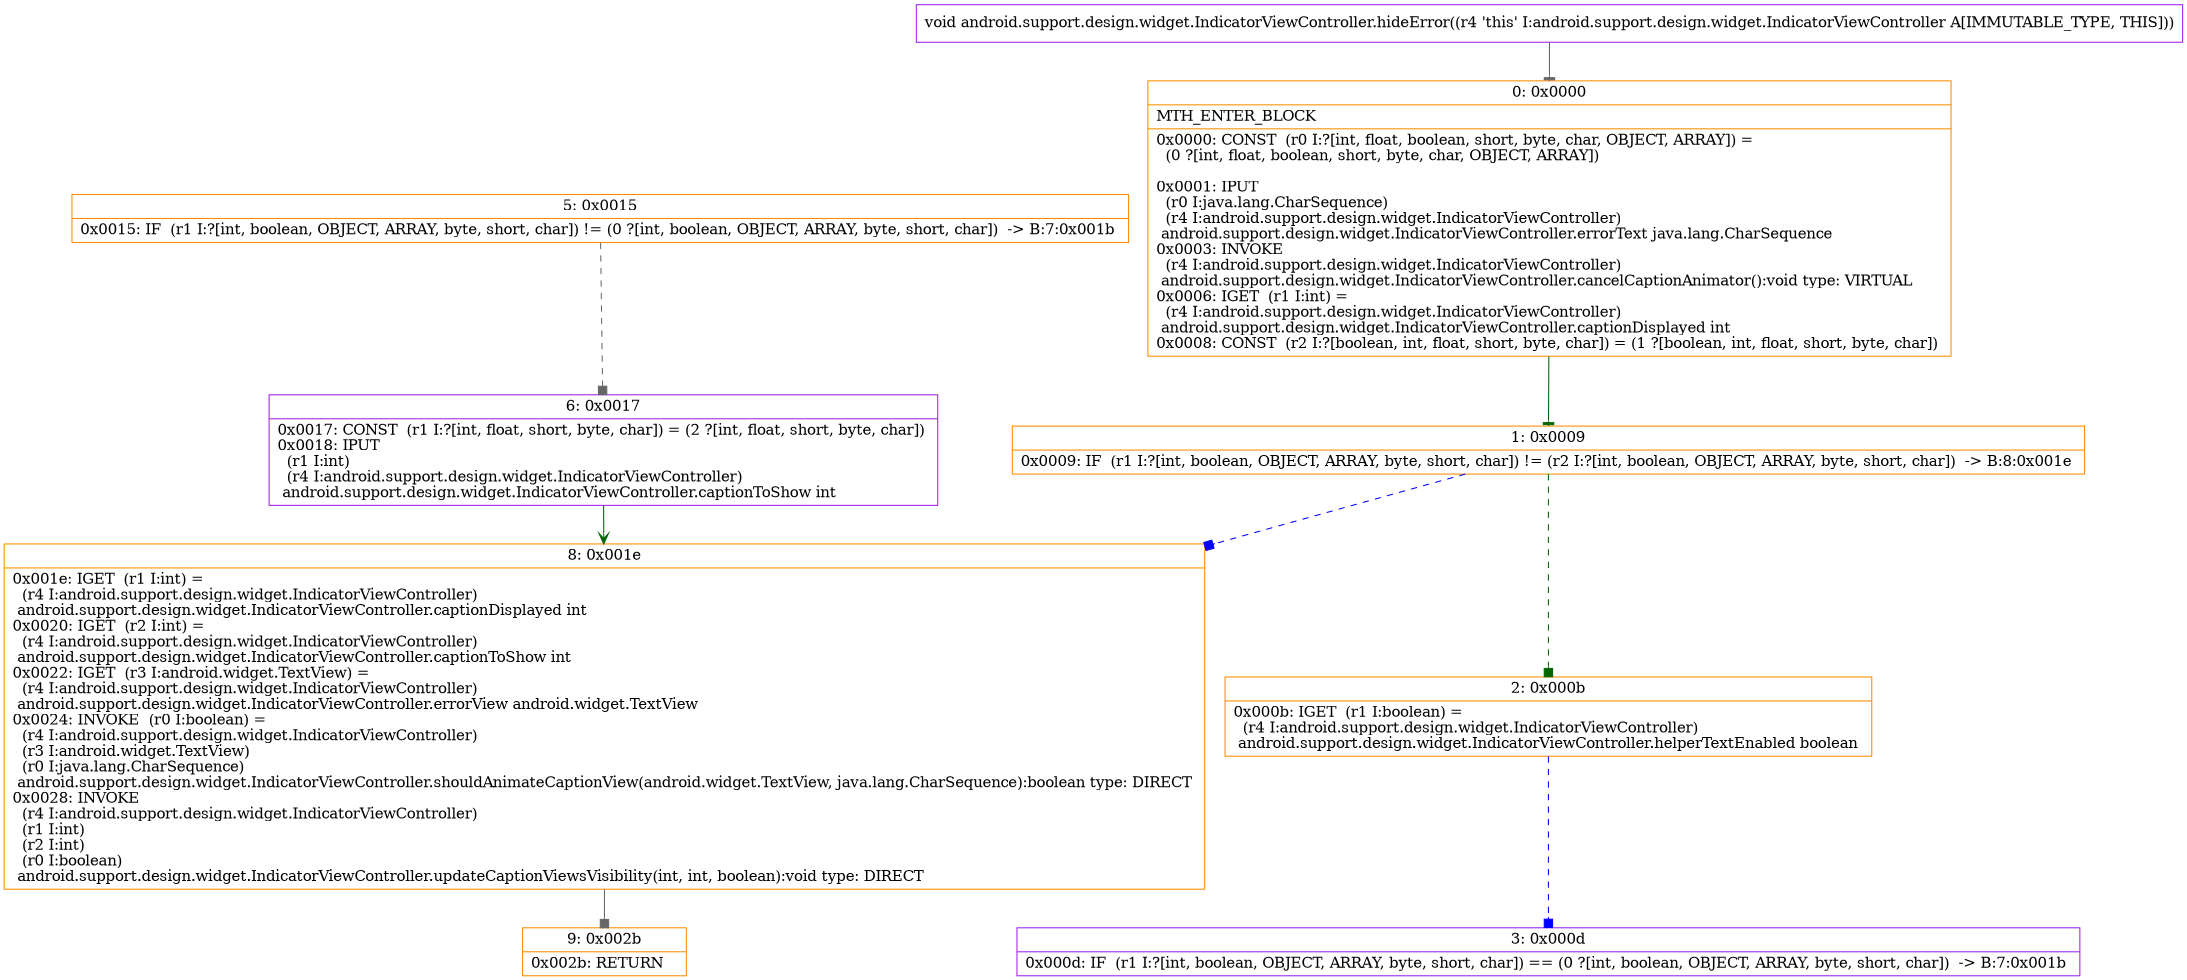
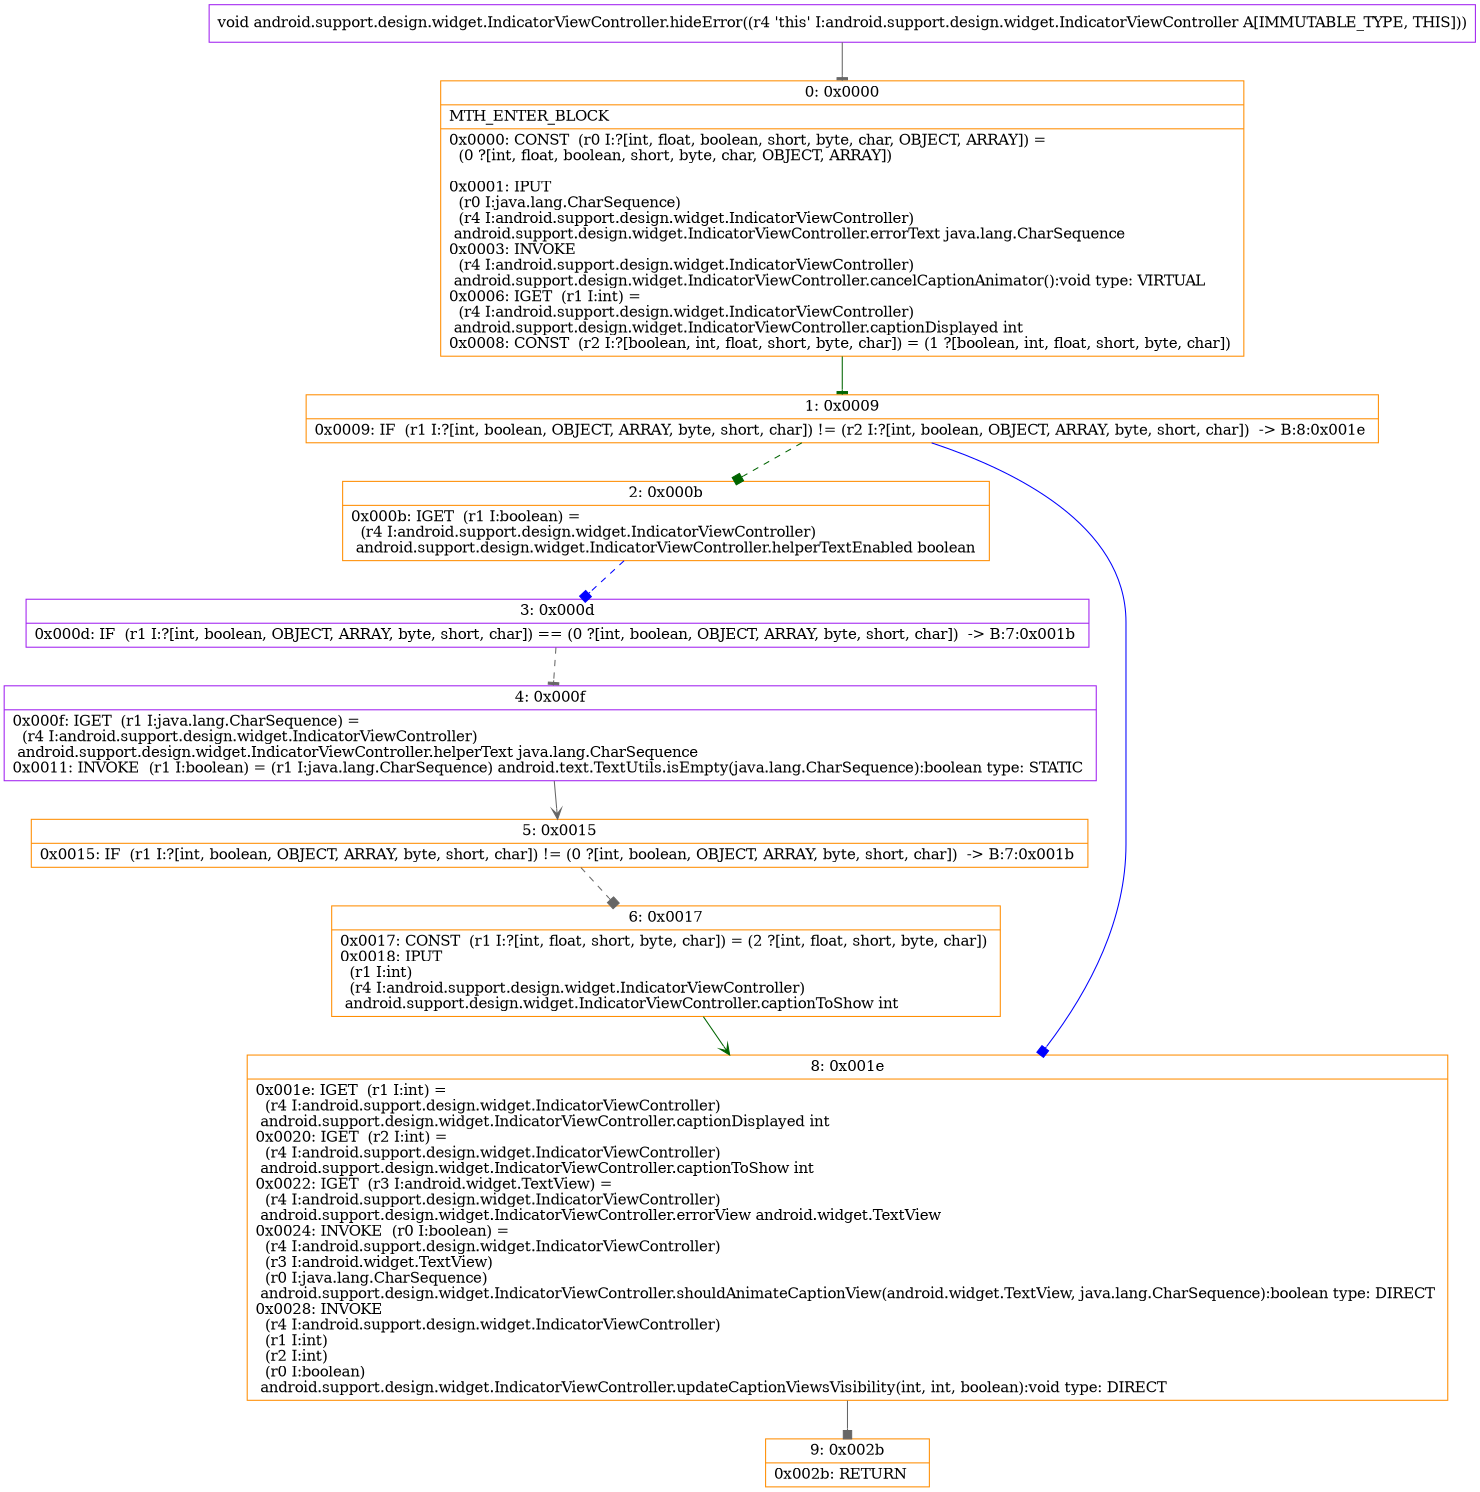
  digraph {
    node [color=darkorange shape=record]
    edge [arrowhead=box color=gray40]
    n1 [label="{0\:\ 0x0000|MTH_ENTER_BLOCK\l|0x0000: CONST  (r0 I:?[int, float, boolean, short, byte, char, OBJECT, ARRAY]) = \l  (0 ?[int, float, boolean, short, byte, char, OBJECT, ARRAY])\l \l0x0001: IPUT  \l  (r0 I:java.lang.CharSequence)\l  (r4 I:android.support.design.widget.IndicatorViewController)\l android.support.design.widget.IndicatorViewController.errorText java.lang.CharSequence \l0x0003: INVOKE  \l  (r4 I:android.support.design.widget.IndicatorViewController)\l android.support.design.widget.IndicatorViewController.cancelCaptionAnimator():void type: VIRTUAL \l0x0006: IGET  (r1 I:int) = \l  (r4 I:android.support.design.widget.IndicatorViewController)\l android.support.design.widget.IndicatorViewController.captionDisplayed int \l0x0008: CONST  (r2 I:?[boolean, int, float, short, byte, char]) = (1 ?[boolean, int, float, short, byte, char]) \l}"]
    n2 [label="{1\:\ 0x0009|0x0009: IF  (r1 I:?[int, boolean, OBJECT, ARRAY, byte, short, char]) != (r2 I:?[int, boolean, OBJECT, ARRAY, byte, short, char])  \-\> B:8:0x001e \l}"]
    n3 [label="{2\:\ 0x000b|0x000b: IGET  (r1 I:boolean) = \l  (r4 I:android.support.design.widget.IndicatorViewController)\l android.support.design.widget.IndicatorViewController.helperTextEnabled boolean \l}"]
    n4 [label="{8\:\ 0x001e|0x001e: IGET  (r1 I:int) = \l  (r4 I:android.support.design.widget.IndicatorViewController)\l android.support.design.widget.IndicatorViewController.captionDisplayed int \l0x0020: IGET  (r2 I:int) = \l  (r4 I:android.support.design.widget.IndicatorViewController)\l android.support.design.widget.IndicatorViewController.captionToShow int \l0x0022: IGET  (r3 I:android.widget.TextView) = \l  (r4 I:android.support.design.widget.IndicatorViewController)\l android.support.design.widget.IndicatorViewController.errorView android.widget.TextView \l0x0024: INVOKE  (r0 I:boolean) = \l  (r4 I:android.support.design.widget.IndicatorViewController)\l  (r3 I:android.widget.TextView)\l  (r0 I:java.lang.CharSequence)\l android.support.design.widget.IndicatorViewController.shouldAnimateCaptionView(android.widget.TextView, java.lang.CharSequence):boolean type: DIRECT \l0x0028: INVOKE  \l  (r4 I:android.support.design.widget.IndicatorViewController)\l  (r1 I:int)\l  (r2 I:int)\l  (r0 I:boolean)\l android.support.design.widget.IndicatorViewController.updateCaptionViewsVisibility(int, int, boolean):void type: DIRECT \l}"]
    n5 [color=purple label="{3\:\ 0x000d|0x000d: IF  (r1 I:?[int, boolean, OBJECT, ARRAY, byte, short, char]) == (0 ?[int, boolean, OBJECT, ARRAY, byte, short, char])  \-\> B:7:0x001b \l}"]
    n6 [label="{9\:\ 0x002b|0x002b: RETURN   \l}"]
+   n7 [color=purple label="{4\:\ 0x000f|0x000f: IGET  (r1 I:java.lang.CharSequence) = \l  (r4 I:android.support.design.widget.IndicatorViewController)\l android.support.design.widget.IndicatorViewController.helperText java.lang.CharSequence \l0x0011: INVOKE  (r1 I:boolean) = (r1 I:java.lang.CharSequence) android.text.TextUtils.isEmpty(java.lang.CharSequence):boolean type: STATIC \l}"]
    n8 [label="{5\:\ 0x0015|0x0015: IF  (r1 I:?[int, boolean, OBJECT, ARRAY, byte, short, char]) != (0 ?[int, boolean, OBJECT, ARRAY, byte, short, char])  \-\> B:7:0x001b \l}"]
-   n9 [color=purple label="{6\:\ 0x0017|0x0017: CONST  (r1 I:?[int, float, short, byte, char]) = (2 ?[int, float, short, byte, char]) \l0x0018: IPUT  \l  (r1 I:int)\l  (r4 I:android.support.design.widget.IndicatorViewController)\l android.support.design.widget.IndicatorViewController.captionToShow int \l}"]
+   n9 [label="{6\:\ 0x0017|0x0017: CONST  (r1 I:?[int, float, short, byte, char]) = (2 ?[int, float, short, byte, char]) \l0x0018: IPUT  \l  (r1 I:int)\l  (r4 I:android.support.design.widget.IndicatorViewController)\l android.support.design.widget.IndicatorViewController.captionToShow int \l}"]
    n10 [color=purple label="{void android.support.design.widget.IndicatorViewController.hideError((r4 'this' I:android.support.design.widget.IndicatorViewController A[IMMUTABLE_TYPE, THIS])) }"]
    n1 -> n2 [arrowhead=tee color=darkgreen]
    n2 -> n3 [color=darkgreen style=dashed]
-   n2 -> n4 [color=blue style=dashed]
+   n2 -> n4 [color=blue]
    n3 -> n5 [color=blue style=dashed]
    n4 -> n6
+   n5 -> n7 [arrowhead=tee style=dashed]
+   n7 -> n8 [arrowhead=vee]
    n8 -> n9 [style=dashed]
    n9 -> n4 [arrowhead=vee color=darkgreen]
    n10 -> n1 [arrowhead=tee]
  }
